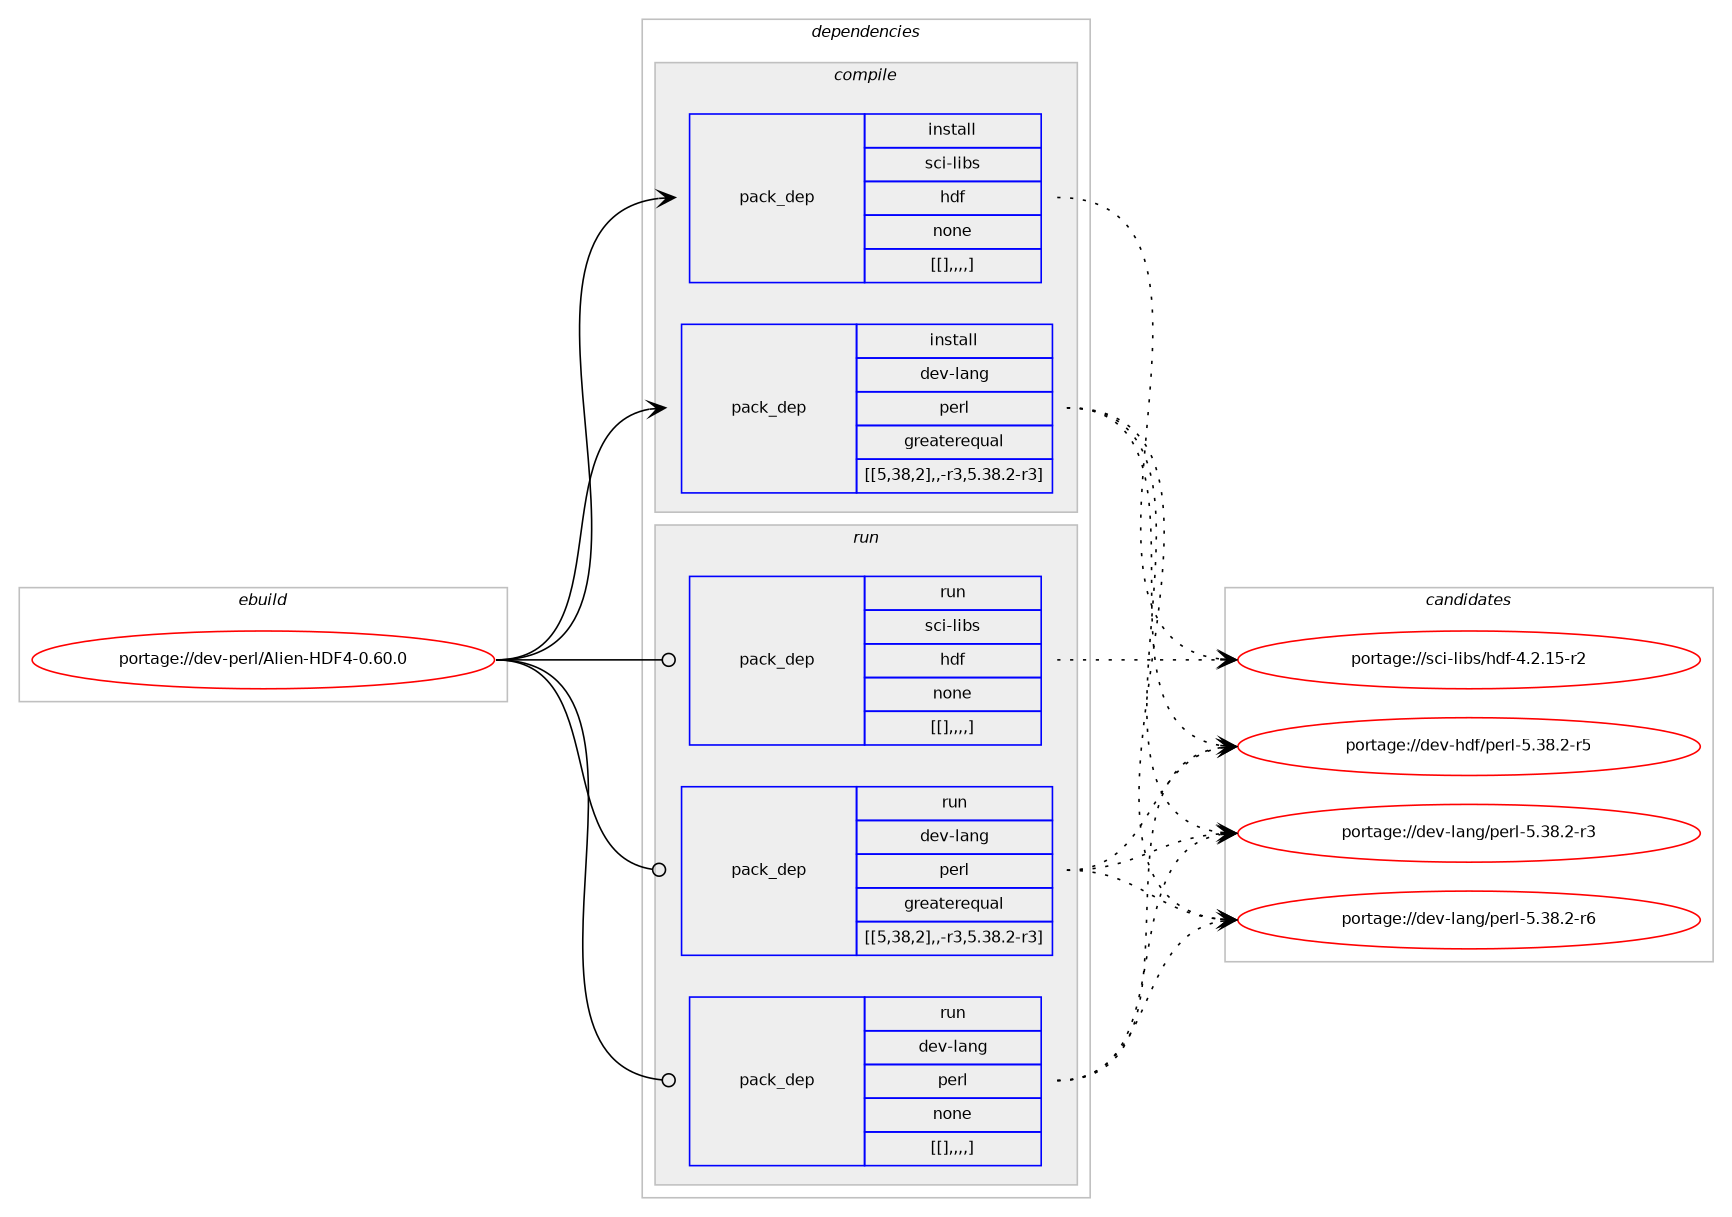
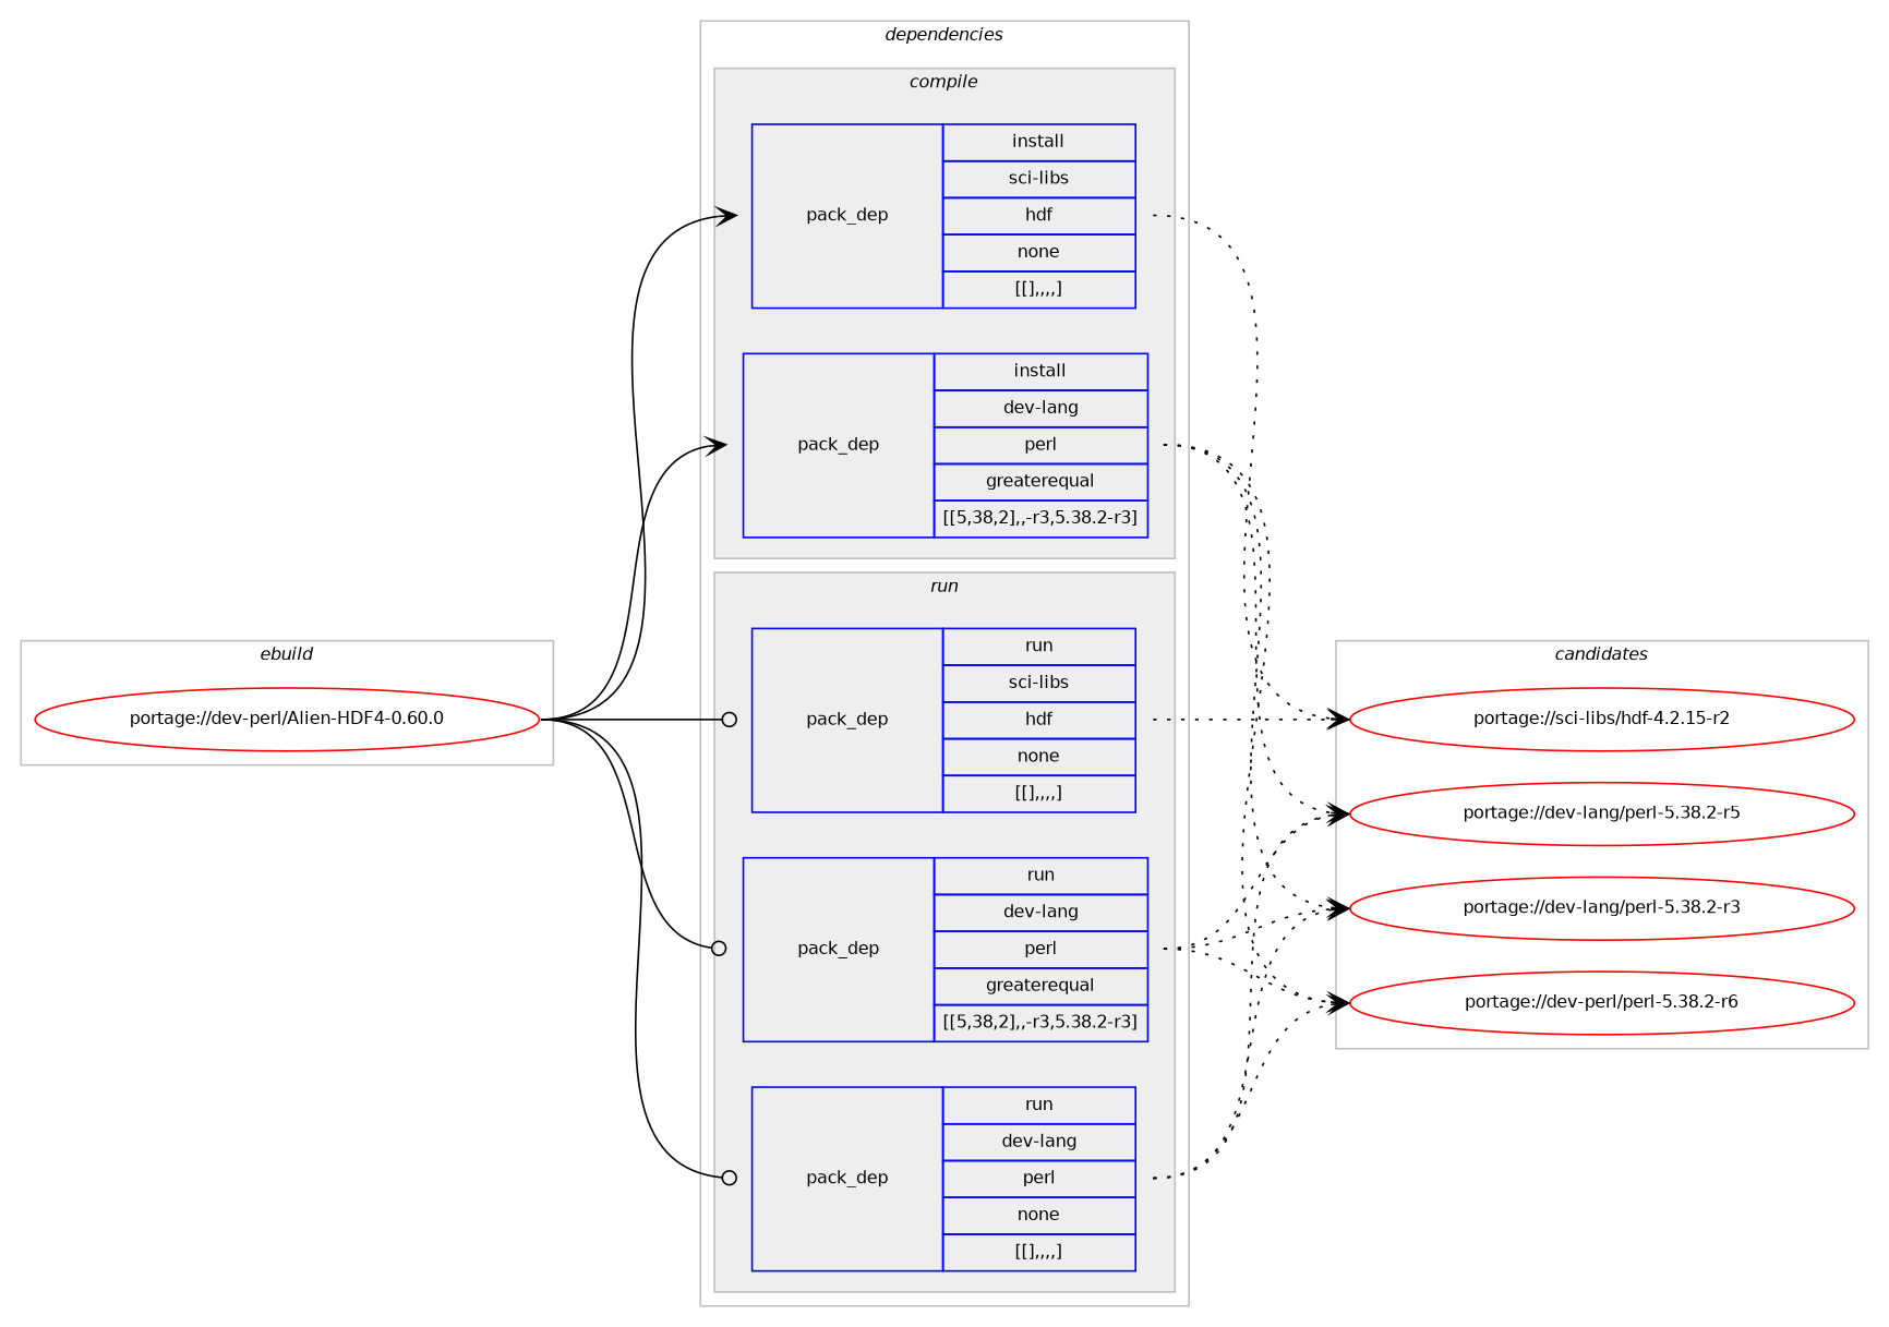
  digraph {
    compound=true
    concentrate=true
    fontname="DejaVu Sans"
    fontsize=10
    newrank=true
    rankdir=LR
    ranksep=1.5
    node [color=red fontname="DejaVu Sans" fontsize=10]
    edge [arrowhead=vee fontname="DejaVu Sans" headport=w style=dotted tailport=e weight=100]
    n1 [label="portage://dev-perl/Alien-HDF4-0.60.0" width=4]
    n2 [color=blue label=<<TABLE BORDER="0" CELLBORDER="1" CELLSPACING="0" CELLPADDING="4" WIDTH="220"><TR><TD ROWSPAN="6" CELLPADDING="30">pack_dep</TD></TR><TR><TD WIDTH="110">install</TD></TR><TR><TD>dev-lang</TD></TR><TR><TD>perl</TD></TR><TR><TD>greaterequal</TD></TR><TR><TD>[[5,38,2],,-r3,5.38.2-r3]</TD></TR></TABLE>> shape=none]
    n3 [color=blue label=<<TABLE BORDER="0" CELLBORDER="1" CELLSPACING="0" CELLPADDING="4" WIDTH="220"><TR><TD ROWSPAN="6" CELLPADDING="30">pack_dep</TD></TR><TR><TD WIDTH="110">install</TD></TR><TR><TD>sci-libs</TD></TR><TR><TD>hdf</TD></TR><TR><TD>none</TD></TR><TR><TD>[[],,,,]</TD></TR></TABLE>> shape=none]
    n4 [color=blue label=<<TABLE BORDER="0" CELLBORDER="1" CELLSPACING="0" CELLPADDING="4" WIDTH="220"><TR><TD ROWSPAN="6" CELLPADDING="30">pack_dep</TD></TR><TR><TD WIDTH="110">run</TD></TR><TR><TD>dev-lang</TD></TR><TR><TD>perl</TD></TR><TR><TD>greaterequal</TD></TR><TR><TD>[[5,38,2],,-r3,5.38.2-r3]</TD></TR></TABLE>> shape=none]
    n5 [color=blue label=<<TABLE BORDER="0" CELLBORDER="1" CELLSPACING="0" CELLPADDING="4" WIDTH="220"><TR><TD ROWSPAN="6" CELLPADDING="30">pack_dep</TD></TR><TR><TD WIDTH="110">run</TD></TR><TR><TD>dev-lang</TD></TR><TR><TD>perl</TD></TR><TR><TD>none</TD></TR><TR><TD>[[],,,,]</TD></TR></TABLE>> shape=none]
    n6 [color=blue label=<<TABLE BORDER="0" CELLBORDER="1" CELLSPACING="0" CELLPADDING="4" WIDTH="220"><TR><TD ROWSPAN="6" CELLPADDING="30">pack_dep</TD></TR><TR><TD WIDTH="110">run</TD></TR><TR><TD>sci-libs</TD></TR><TR><TD>hdf</TD></TR><TR><TD>none</TD></TR><TR><TD>[[],,,,]</TD></TR></TABLE>> shape=none]
-   n7 [label="portage://dev-lang/perl-5.38.2-r6" width=4]
-   n8 [label="portage://dev-hdf/perl-5.38.2-r5" width=4]
+   n7 [label="portage://dev-perl/perl-5.38.2-r6" width=4]
+   n8 [label="portage://dev-lang/perl-5.38.2-r5" width=4]
    n9 [label="portage://dev-lang/perl-5.38.2-r3" width=4]
    n10 [label="portage://sci-libs/hdf-4.2.15-r2" width=4]
    subgraph cluster_1 {
      color=gray
      label=<<i>ebuild</i>>
      n1
    }
    subgraph cluster_2 {
      color=gray
      label=<<i>dependencies</i>>
      subgraph cluster_3 {
        color=gray
        fillcolor="#eeeeee"
        label=<<i>compile</i>>
        style=filled
        subgraph sub_4 {
          color=gray
          fillcolor="#eeeeee"
          label=<<i>compile</i>>
          style=filled
          n2
        }
        subgraph sub_5 {
          color=gray
          fillcolor="#eeeeee"
          label=<<i>compile</i>>
          style=filled
          n3
        }
      }
      subgraph cluster_6 {
        color=gray
        fillcolor="#eeeeee"
        label=<<i>compile and run</i>>
        style=filled
      }
      subgraph cluster_7 {
        color=gray
        fillcolor="#eeeeee"
        label=<<i>run</i>>
        style=filled
        subgraph sub_8 {
          color=gray
          fillcolor="#eeeeee"
          label=<<i>run</i>>
          style=filled
          n4
        }
        subgraph sub_9 {
          color=gray
          fillcolor="#eeeeee"
          label=<<i>run</i>>
          style=filled
          n5
        }
        subgraph sub_10 {
          color=gray
          fillcolor="#eeeeee"
          label=<<i>run</i>>
          style=filled
          n6
        }
      }
    }
    subgraph cluster_11 {
      color=gray
      label=<<i>candidates</i>>
      rank=same
      subgraph sub_12 {
        color=black
        label=<<i>candidates</i>>
        nodesep=1
        rank=same
        n7
        n8
        n9
      }
      subgraph sub_13 {
        color=black
        label=<<i>candidates</i>>
        nodesep=1
        rank=same
        n10
      }
      subgraph sub_14 {
        color=black
        label=<<i>candidates</i>>
        nodesep=1
        rank=same
        n7
        n8
        n9
      }
      subgraph sub_15 {
        color=black
        label=<<i>candidates</i>>
        nodesep=1
        rank=same
        n7
        n8
        n9
      }
      subgraph sub_16 {
        color=black
        label=<<i>candidates</i>>
        nodesep=1
        rank=same
        n10
      }
    }
    n1 -> n2 [style=solid weight=20]
    n1 -> n3 [style=solid weight=20]
    n1 -> n4 [arrowhead=odot style=solid weight=20]
    n1 -> n5 [arrowhead=odot style=solid weight=20]
    n1 -> n6 [arrowhead=odot style=solid weight=20]
    n2 -> n7
    n2 -> n8
    n2 -> n9
    n3 -> n10
    n4 -> n7
    n4 -> n8
    n4 -> n9
    n5 -> n7
    n5 -> n8
    n5 -> n9
    n6 -> n10
  }
